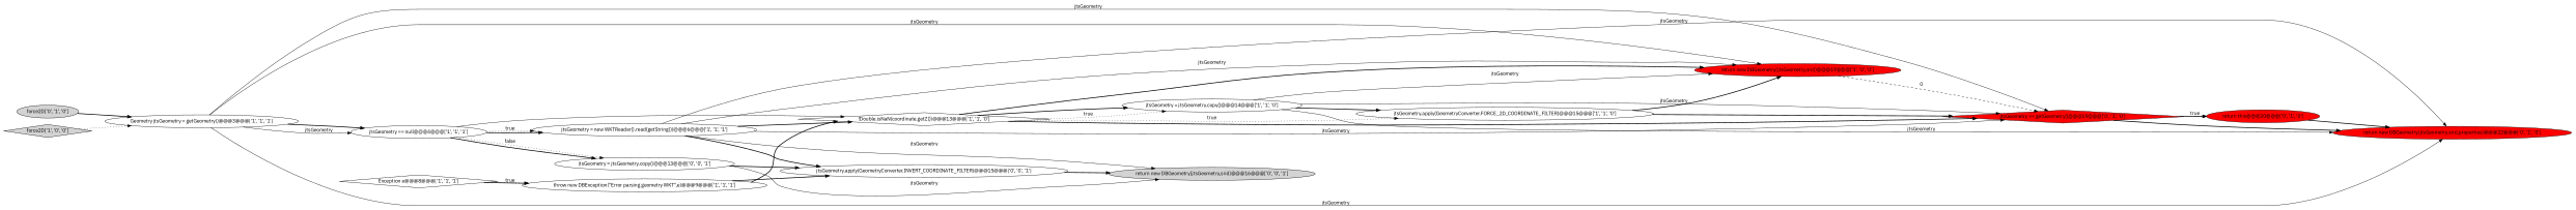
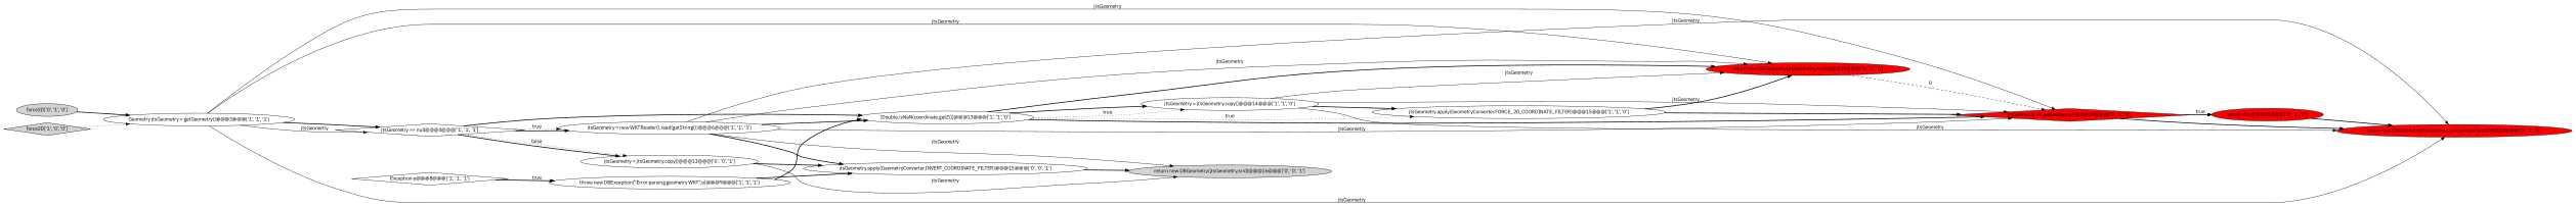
  digraph {
    fontname="IBM Plex Sans"
    rankdir=LR
    node [fillcolor=white fontname="IBM Plex Sans" shape=ellipse style=filled]
    edge [fontname="IBM Plex Sans" style=bold]
    n1 [label="throw new DBException(\"Error parsing geometry WKT\",e)@@@9@@@['1', '1', '1']"]
-   n2 [label="!Double.isNaN(coordinate.getZ())@@@13@@@['1', '1', '0']" shape=diamond]
+   n2 [label="!Double.isNaN(coordinate.getZ())@@@13@@@['1', '1', '0']"]
    n3 [label="jtsGeometry.apply(GeometryConverter.INVERT_COORDINATE_FILTER)@@@15@@@['0', '0', '1']"]
    n4 [label="jtsGeometry.apply(GeometryConverter.FORCE_2D_COORDINATE_FILTER)@@@15@@@['1', '1', '0']"]
    n5 [fillcolor=red label="return new DBGeometry(jtsGeometry,srid)@@@19@@@['1', '0', '0']"]
    n6 [fillcolor=red label="jtsGeometry == getGeometry()@@@19@@@['0', '1', '0']" shape=diamond]
    n7 [label="jtsGeometry = jtsGeometry.copy()@@@14@@@['1', '1', '0']"]
    n8 [fillcolor=lightgray label="return new DBGeometry(jtsGeometry,srid)@@@16@@@['0', '0', '1']"]
    n9 [fillcolor=red label="return new DBGeometry(jtsGeometry,srid,properties)@@@22@@@['0', '1', '0']"]
    n10 [fillcolor=red label="return this@@@20@@@['0', '1', '0']"]
    n11 [label="jtsGeometry = new WKTReader().read(getString())@@@6@@@['1', '1', '1']"]
    n12 [label="Geometry jtsGeometry = getGeometry()@@@3@@@['1', '1', '1']"]
-   n13 [label="jtsGeometry == null@@@4@@@['1', '1', '1']"]
+   n13 [label="jtsGeometry == null@@@4@@@['1', '1', '1']" shape=diamond]
    n14 [label="jtsGeometry = jtsGeometry.copy()@@@13@@@['0', '0', '1']"]
    n15 [label="Exception e@@@8@@@['1', '1', '1']" shape=diamond]
    n16 [fillcolor=lightgray label="force2D['0', '1', '0']"]
    n17 [fillcolor=lightgray label="force2D['1', '0', '0']" shape=diamond]
    n1 -> n2
    n1 -> n3
    n2 -> n4 [label=true style=dotted]
    n2 -> n5
    n2 -> n6
    n2 -> n7
    n2 -> n7 [label=true style=dotted]
    n3 -> n8
    n4 -> n5
    n4 -> n6
    n5 -> n6 [label=0 style=dashed]
    n6 -> n9
    n6 -> n10 [label=true style=dotted]
    n6 -> n10
    n7 -> n4
    n7 -> n5 [label=jtsGeometry style=solid]
    n7 -> n6 [label=jtsGeometry style=solid]
    n7 -> n9 [label=jtsGeometry style=solid]
    n10 -> n9
    n11 -> n2
    n11 -> n3
    n11 -> n5 [label=jtsGeometry style=solid]
    n11 -> n6 [label=jtsGeometry style=solid]
    n11 -> n8 [label=jtsGeometry style=solid]
    n11 -> n9 [label=jtsGeometry style=solid]
    n12 -> n5 [label=jtsGeometry style=solid]
    n12 -> n6 [label=jtsGeometry style=solid]
    n12 -> n9 [label=jtsGeometry style=solid]
    n12 -> n13
    n12 -> n13 [label=jtsGeometry style=solid]
-   n13 -> n2 [style=solid]
+   n13 -> n2
    n13 -> n11 [label=true style=dotted]
    n13 -> n11
    n13 -> n14 [label=false style=dotted]
    n13 -> n14
    n14 -> n3
    n14 -> n8 [label=jtsGeometry style=solid]
    n15 -> n1
    n15 -> n1 [label=true style=dotted]
    n16 -> n12
    n17 -> n12 [style=dotted]
  }
